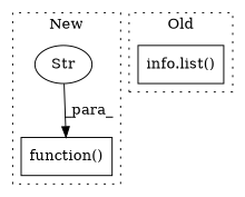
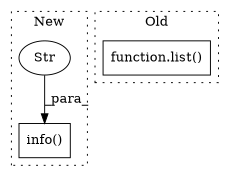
  digraph {
    node [a=75 shape=box]
-   n1 [l="17,1" label="function()" s="4598,4641"]
+   n1 [l="17,1" label="info()" s="4598,4641"]
    n2 [a=66 l=26 label=Str s=4615 shape=ellipse]
-   n3 [l="5,1" label="info.list()" s="1857,1906"]
+   n3 [l="5,1" label="function.list()" s="1857,1906"]
    subgraph cluster_1 {
      label=New
      style=dotted
      n1
      n2
    }
    subgraph cluster_2 {
      label=Old
      style=dotted
      n3
    }
    n2 -> n1 [label=_para_]
  }
